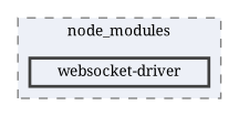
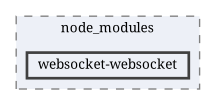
  digraph {
    compound=true
    fontname="Noto Serif"
-   n1 [color=grey25 fillcolor="#edf0f7" fontname="Noto Serif" fontsize=10 height=0.2 label="websocket-driver" shape=box style="filled,bold" width=0.4]
+   n1 [color=grey25 fillcolor="#edf0f7" fontname="Noto Serif" fontsize=10 height=0.2 label="websocket-websocket" shape=box style="filled,bold" width=0.4]
    subgraph cluster_1 {
      bgcolor="#edf0f7"
      fontsize=10
      label=node_modules
      pencolor=grey50
      style="filled,dashed"
      n1
    }
  }
